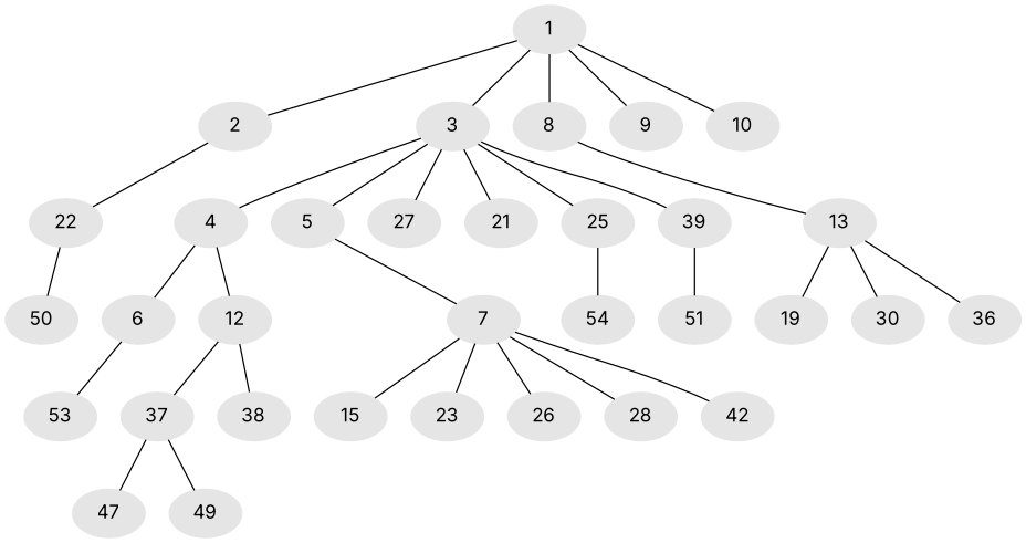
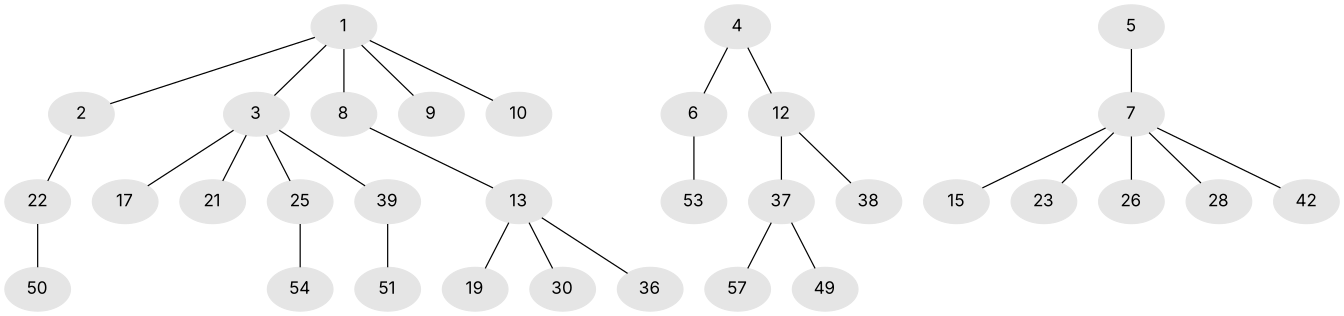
  graph {
    fontname=Inter
    node [color=gray90 fontname=Inter style=filled]
    edge [fontname=Inter]
    1 [super="+20"]
    2 [super="+24"]
    3 [super="+11"]
    8 [super="+18"]
    9 [super="+32"]
    10 [super="+40"]
    22 [super="+46"]
    4 [super="+33"]
    5
-   17 [label=27]
+   17
    21
    25
    39 [super="+43"]
    13 [super="+16"]
    50
    6 [super="+35"]
    12 [super="+29"]
    7 [super="+14"]
    54
    51
    53
    37 [super="+45"]
    38 [super="+48"]
    15 [super="+34"]
    23 [super="+27"]
    26 [super="+31"]
    28
    42
    19
    30 [super="+52"]
    36
-   47
+   47 [label=57]
    49
    1 -- 2
    1 -- 3
    1 -- 8
    1 -- 9
    1 -- 10
    2 -- 22
-   3 -- 4
-   3 -- 5
    3 -- 17
    3 -- 21
    3 -- 25
    3 -- 39
    8 -- 13
    22 -- 50
    4 -- 6
    4 -- 12
    5 -- 7
    25 -- 54
    39 -- 51
    13 -- 19
    13 -- 30
    13 -- 36
    6 -- 53
    12 -- 37
    12 -- 38
    7 -- 15
    7 -- 23
    7 -- 26
    7 -- 28
    7 -- 42
    37 -- 47
    37 -- 49
  }
